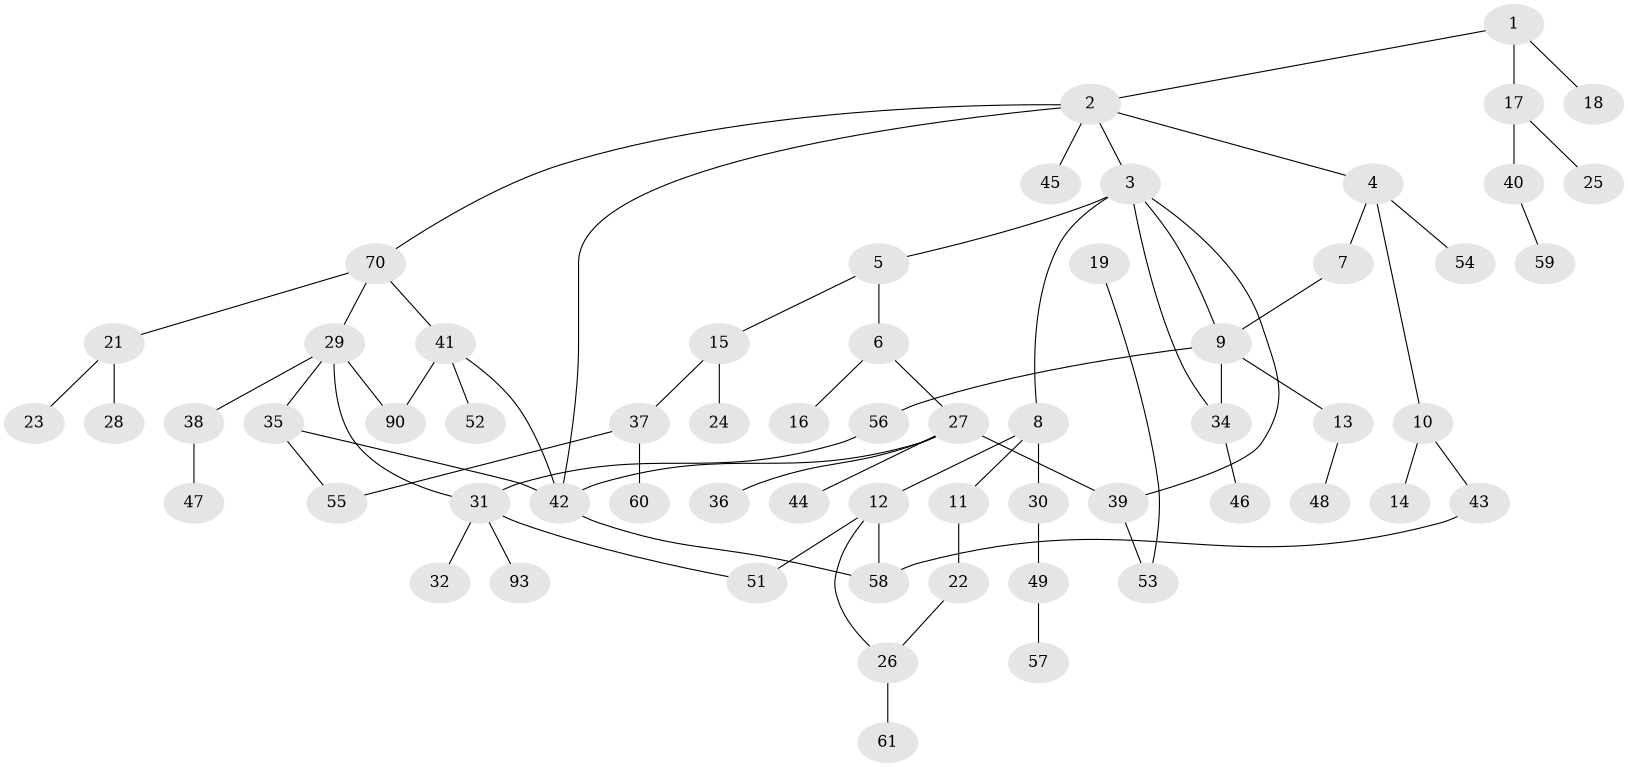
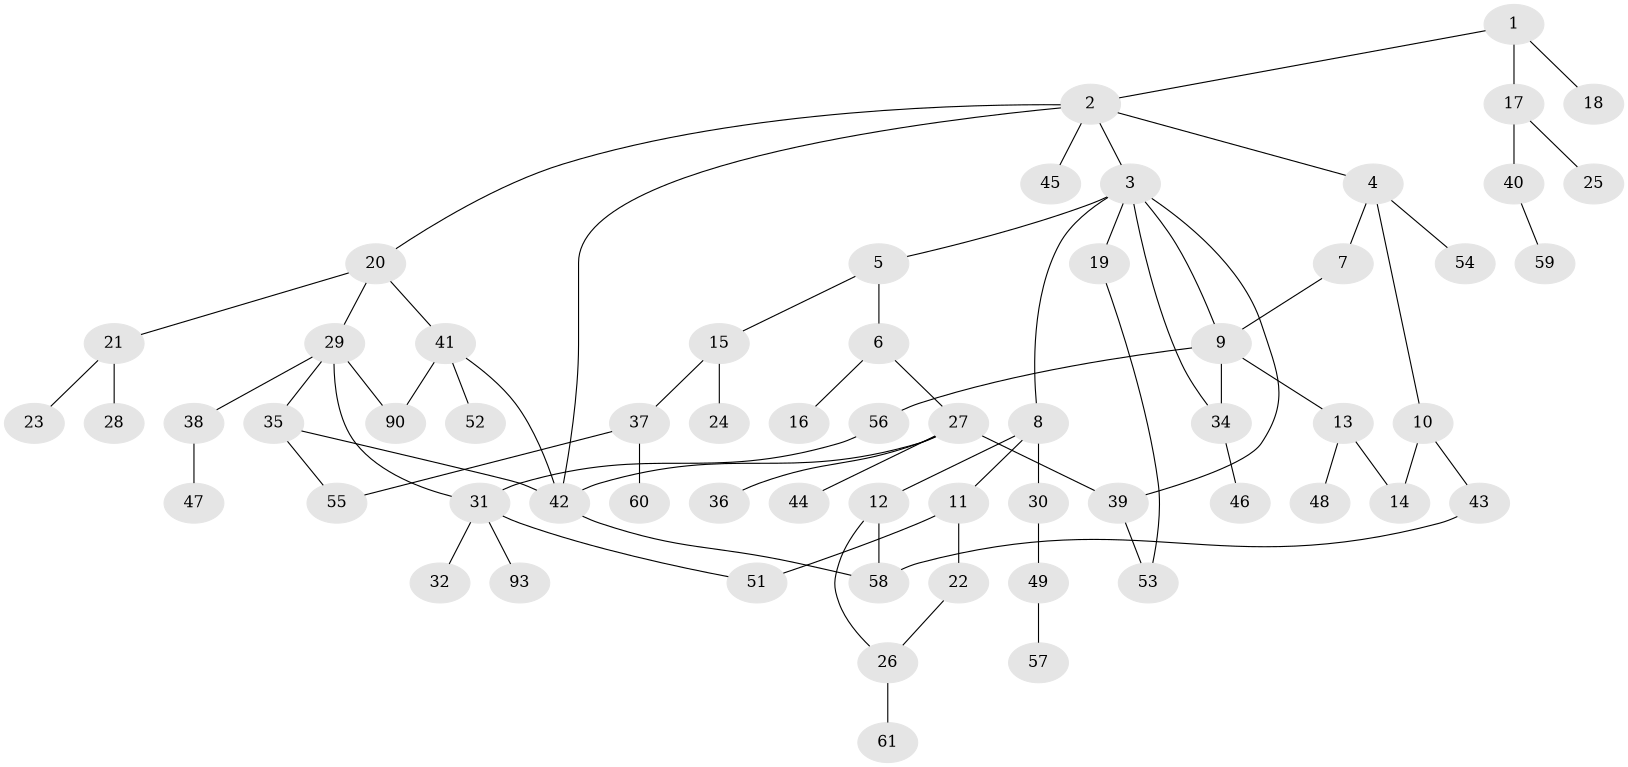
  graph {
    node [color=gray90 style=filled]
    1
    2
    17
    18
    3
    4
-   20 [label=70]
+   20
    42
    45
    25
    40
    5
    8
    9
    19
    34
    39
    7
    10
    54
    41
    21
    29
    n24 [label=90]
    52
    58
    6
    15
    12
    11
    30
    13
    56
    53
    46
    14
    43
    26
    16
    27
    24
    37
    36
    44
    22
    51
    49
    48
    31
    61
    32
    n52 [label=93]
    55
    60
    59
    23
    28
    35
    38
    47
    57
    1 -- 2
    1 -- 17
    1 -- 18
    2 -- 3
    2 -- 4
    2 -- 20
    2 -- 42
    2 -- 45
    17 -- 25
    17 -- 40
    3 -- 5
    3 -- 8
    3 -- 9
+   3 -- 19
    3 -- 34
    3 -- 39
    4 -- 7
    4 -- 10
    4 -- 54
    20 -- 41
    20 -- 21
    20 -- 29
    42 -- 58
    40 -- 59
    5 -- 6
    5 -- 15
    8 -- 12
    8 -- 11
    8 -- 30
    9 -- 34
    9 -- 13
    9 -- 56
    19 -- 53
    34 -- 46
    39 -- 53
    7 -- 9
    10 -- 14
    10 -- 43
    41 -- 42
    41 -- n24
    41 -- 52
    21 -- 23
    21 -- 28
    29 -- n24
    29 -- 31
    29 -- 35
    29 -- 38
    6 -- 16
    6 -- 27
    15 -- 24
    15 -- 37
    12 -- 58
    12 -- 26
    11 -- 22
-   12 -- 51
+   11 -- 51
    30 -- 49
+   13 -- 14
    13 -- 48
    56 -- 31
    43 -- 58
    26 -- 61
    27 -- 42
    27 -- 39
    27 -- 36
    27 -- 44
    37 -- 55
    37 -- 60
    22 -- 26
    49 -- 57
    31 -- 51
    31 -- 32
    31 -- n52
    35 -- 42
    35 -- 55
    38 -- 47
  }
